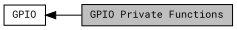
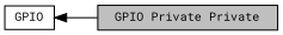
  digraph {
    rankdir=LR
    fontname="Roboto Mono"
    node [color=black fontname="Roboto Mono" fontsize=10 shape=record style=filled]
-   n1 [fillcolor=grey75 fontcolor=black height=0.2 label="GPIO Private Functions" width=0.4]
+   n1 [fillcolor=grey75 fontcolor=black height=0.2 label="GPIO Private Private" width=0.4]
    n2 [fillcolor=white height=0.2 label=GPIO width=0.4]
    n2 -> n1 [dir=back fontname="Roboto Mono" fontsize=10 labelfontname=Helvetica labelfontsize=10 shape=plaintext style=solid]
  }
